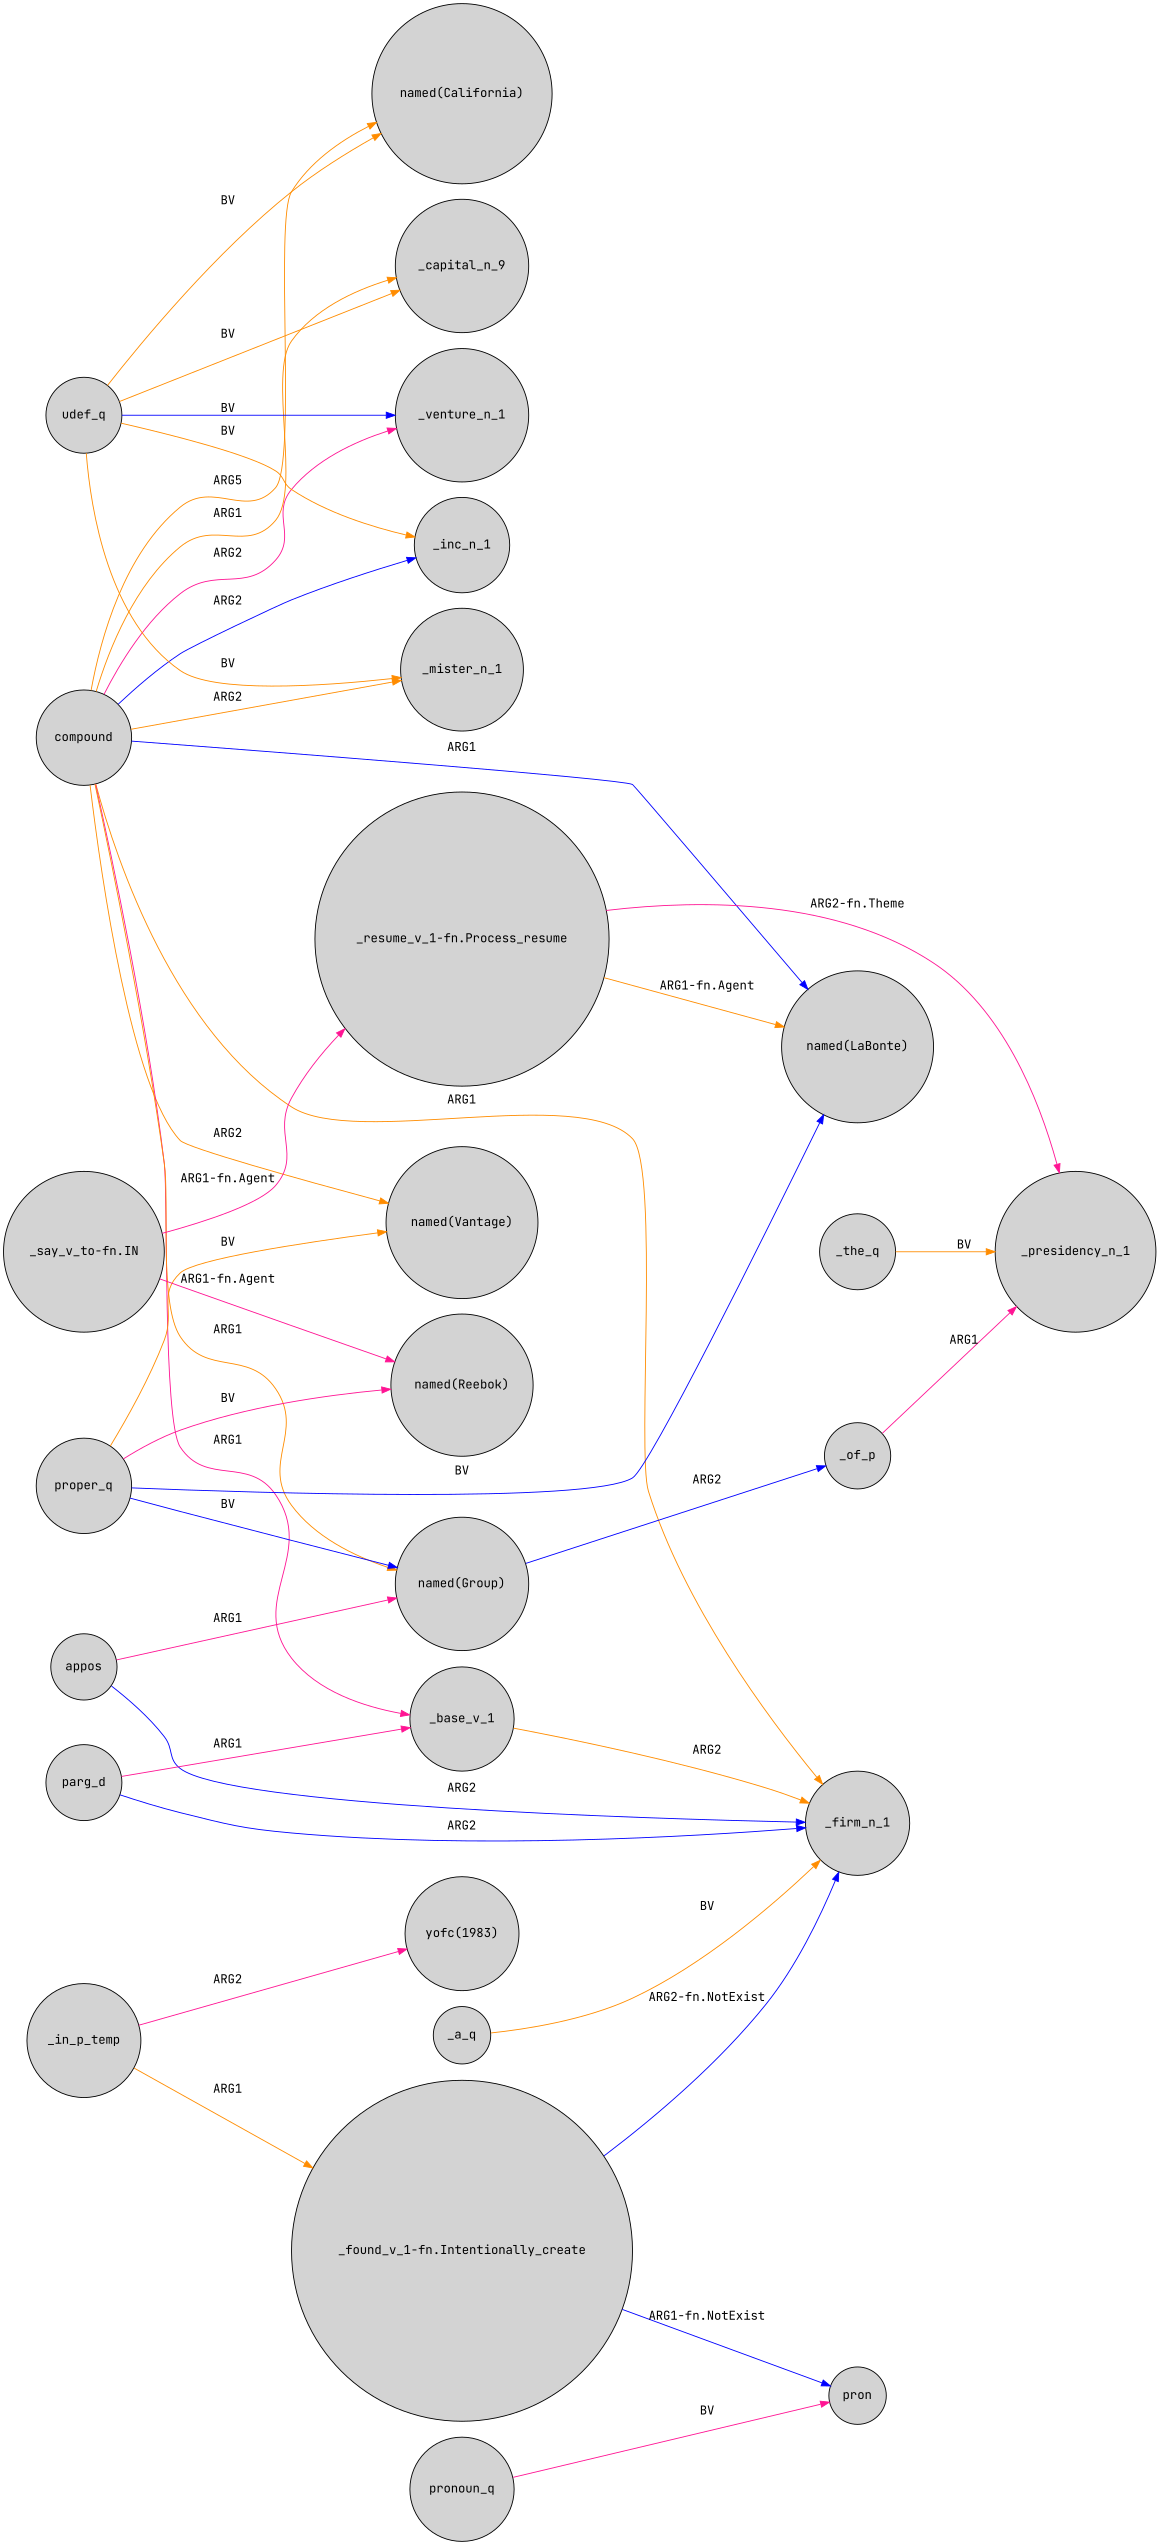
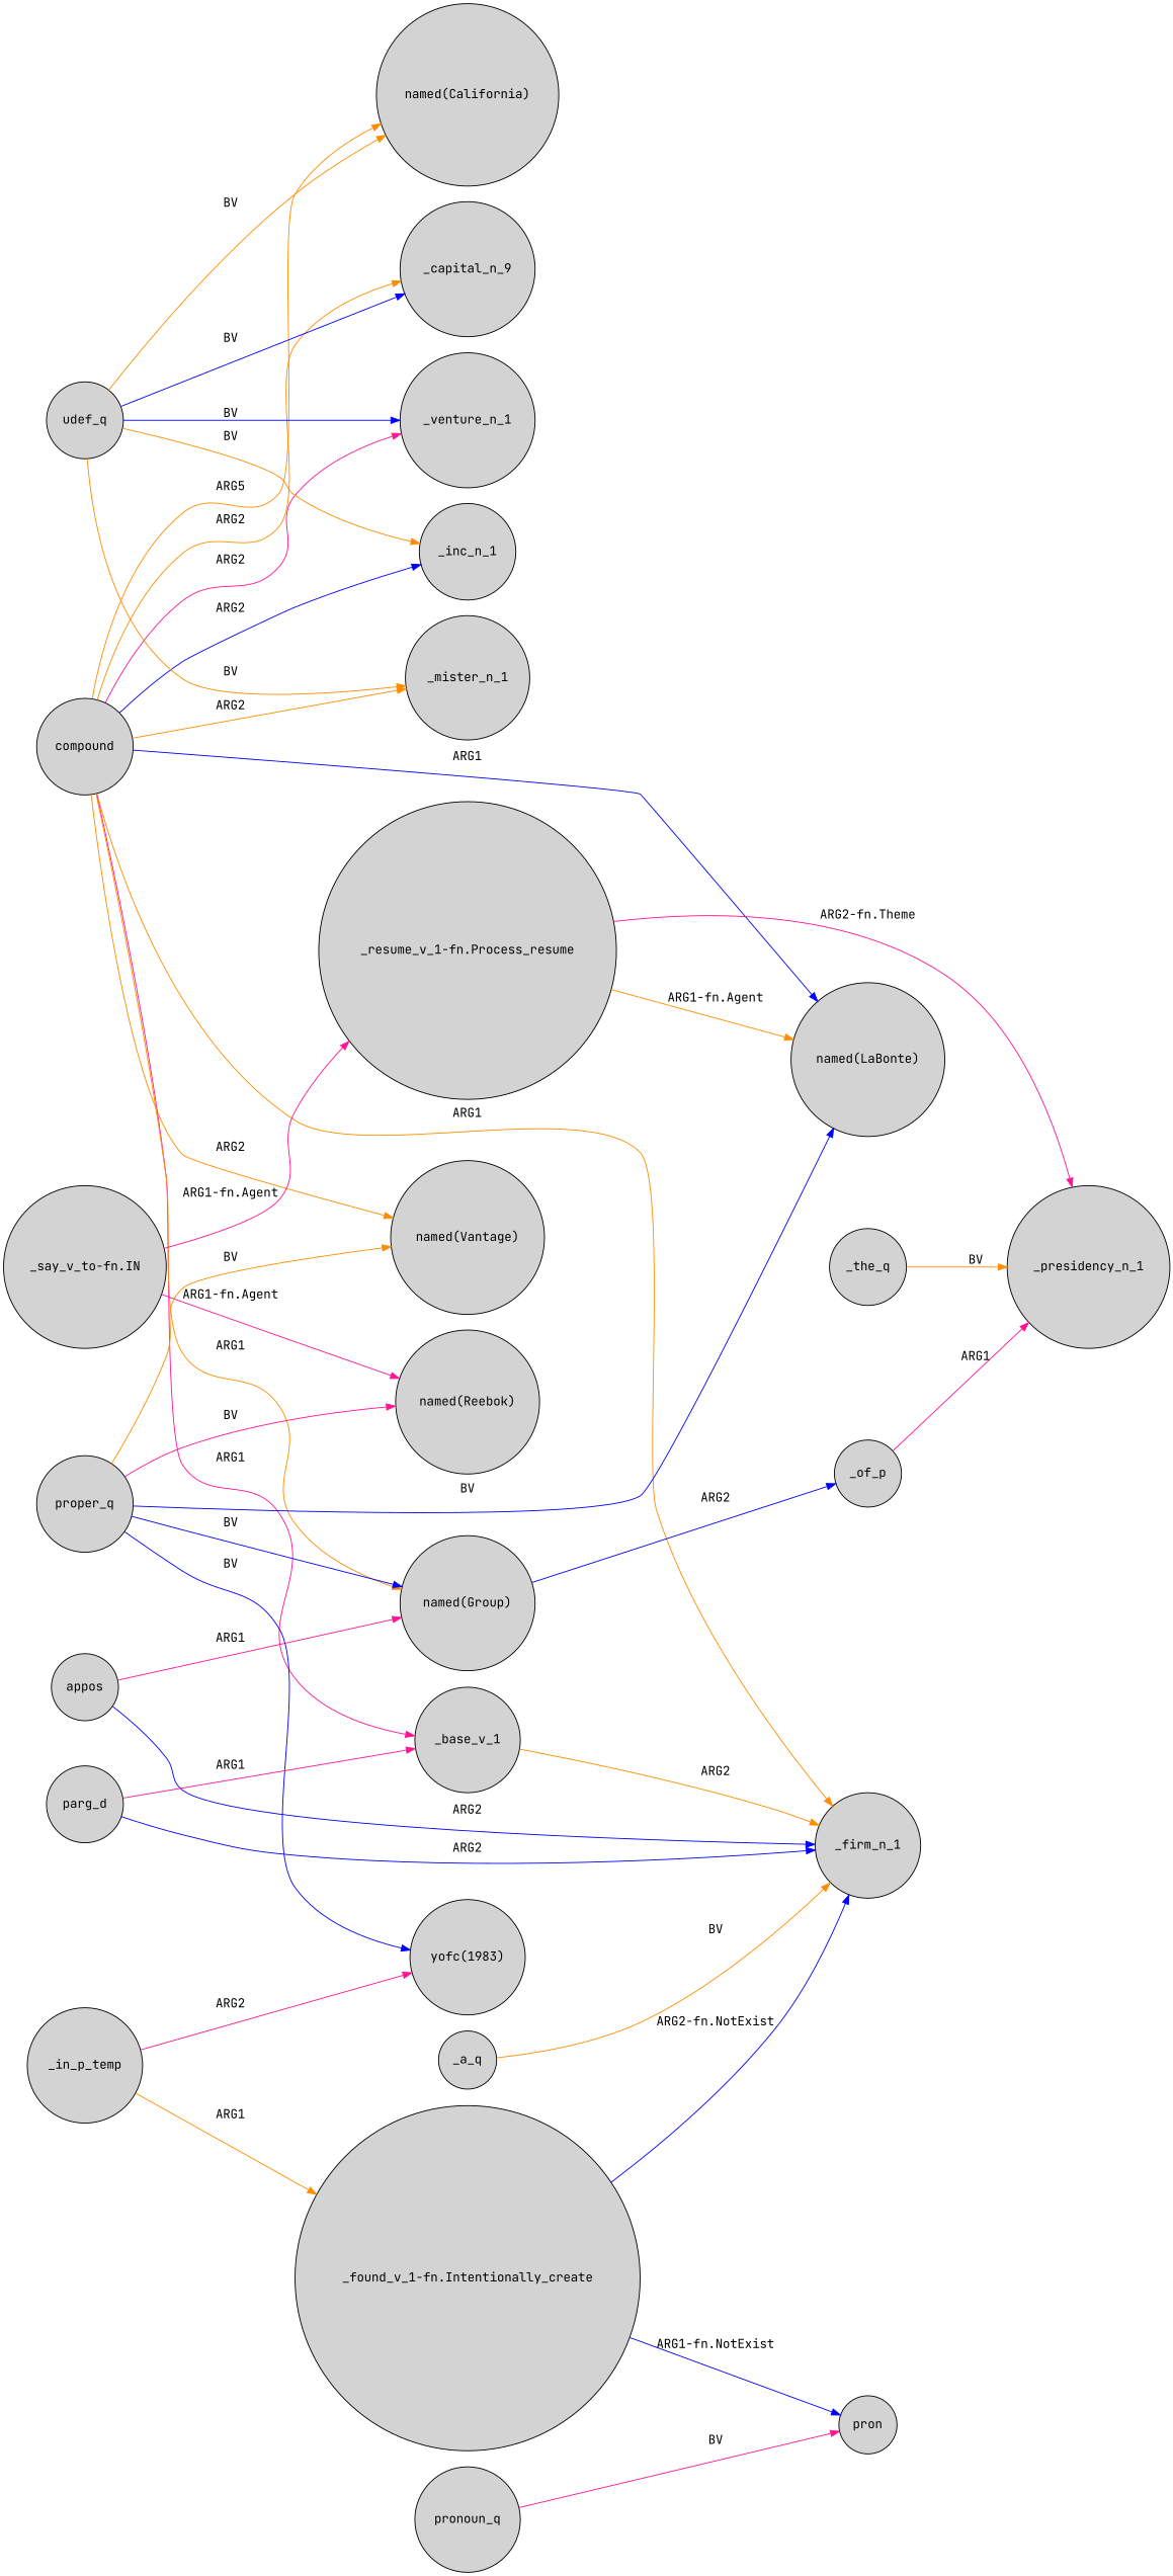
  digraph {
    fontname="JetBrains Mono"
    rankdir=LR
    node [fontname="JetBrains Mono" shape=circle style=filled]
    edge [color=darkorange fontname="JetBrains Mono"]
    compound
    _venture_n_1
    n3 [label=_capital_n_9]
    _inc_n_1
    "named(Vantage)"
    _firm_n_1
    "named(California)"
    _mister_n_1
    "named(LaBonte)"
    _base_v_1
    "named(Group)"
    _of_p
    udef_q
    appos
    _presidency_n_1
    _a_q
    proper_q
    "yofc(1983)"
    "named(Reebok)"
    _the_q
    "_say_v_to-fn.IN"
    "_resume_v_1-fn.Process_resume"
    pronoun_q
    pron
    _in_p_temp
    "_found_v_1-fn.Intentionally_create"
    parg_d
    compound -> _venture_n_1 [color=deeppink label=ARG2]
-   compound -> n3 [label=ARG1]
+   compound -> n3 [label=ARG2]
    compound -> _inc_n_1 [color=blue label=ARG2]
    compound -> "named(Vantage)" [label=ARG2]
    compound -> _firm_n_1 [label=ARG1]
    compound -> "named(California)" [label=ARG5]
    compound -> _mister_n_1 [label=ARG2]
    compound -> "named(LaBonte)" [color=blue label=ARG1]
    compound -> _base_v_1 [color=deeppink label=ARG1]
    compound -> "named(Group)" [label=ARG1]
    _base_v_1 -> _firm_n_1 [label=ARG2]
    "named(Group)" -> _of_p [color=blue label=ARG2]
    _of_p -> _presidency_n_1 [color=deeppink label=ARG1]
    udef_q -> _venture_n_1 [color=blue label=BV]
-   udef_q -> n3 [label=BV]
+   udef_q -> n3 [color=blue label=BV]
    udef_q -> _inc_n_1 [label=BV]
    udef_q -> "named(California)" [label=BV]
    udef_q -> _mister_n_1 [label=BV]
    appos -> _firm_n_1 [color=blue label=ARG2]
    appos -> "named(Group)" [color=deeppink label=ARG1]
    _a_q -> _firm_n_1 [label=BV]
    proper_q -> "named(Vantage)" [label=BV]
    proper_q -> "named(LaBonte)" [color=blue label=BV]
    proper_q -> "named(Group)" [color=blue label=BV]
+   proper_q -> "yofc(1983)" [color=blue label=BV]
    proper_q -> "named(Reebok)" [color=deeppink label=BV]
    _the_q -> _presidency_n_1 [label=BV]
    "_say_v_to-fn.IN" -> "named(Reebok)" [color=deeppink label="ARG1-fn.Agent"]
    "_say_v_to-fn.IN" -> "_resume_v_1-fn.Process_resume" [color=deeppink label="ARG1-fn.Agent"]
    "_resume_v_1-fn.Process_resume" -> "named(LaBonte)" [label="ARG1-fn.Agent"]
    "_resume_v_1-fn.Process_resume" -> _presidency_n_1 [color=deeppink label="ARG2-fn.Theme"]
    pronoun_q -> pron [color=deeppink label=BV]
    _in_p_temp -> "yofc(1983)" [color=deeppink label=ARG2]
    _in_p_temp -> "_found_v_1-fn.Intentionally_create" [label=ARG1]
    "_found_v_1-fn.Intentionally_create" -> _firm_n_1 [color=blue label="ARG2-fn.NotExist"]
    "_found_v_1-fn.Intentionally_create" -> pron [color=blue label="ARG1-fn.NotExist"]
    parg_d -> _firm_n_1 [color=blue label=ARG2]
    parg_d -> _base_v_1 [color=deeppink label=ARG1]
  }
